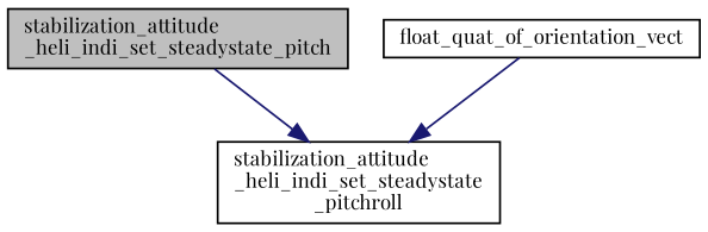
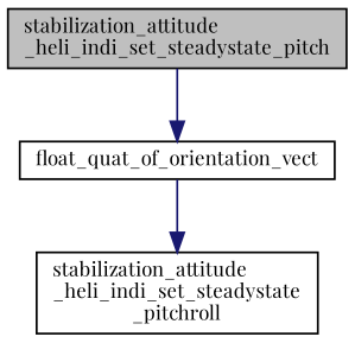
  digraph {
    fontname="Playfair Display"
    rankdir=TB
    node [color=black fillcolor=white fontname="Playfair Display" fontsize=10 shape=record style=filled]
    edge [color=midnightblue fontname="Playfair Display" fontsize=10 labelfontname=FreeSans labelfontsize=10 style=solid]
    n1 [fillcolor=grey75 fontcolor=black height=0.2 label="stabilization_attitude\l_heli_indi_set_steadystate_pitch" width=0.4]
    n2 [height=0.2 label="stabilization_attitude\l_heli_indi_set_steadystate\l_pitchroll" width=0.4]
    n3 [height=0.2 label=float_quat_of_orientation_vect width=0.4]
-   n1 -> n2
+   n1 -> n3
    n3 -> n2
  }
